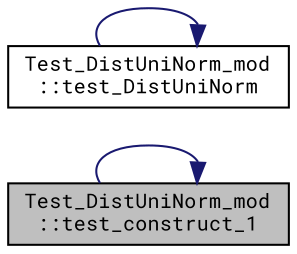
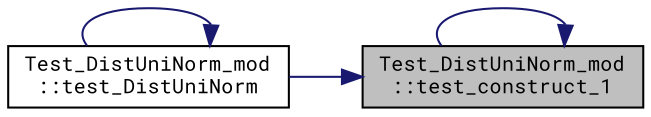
  digraph {
    rankdir=RL
    fontname="Roboto Mono"
    node [color=black fontname="Roboto Mono" fontsize=10 shape=record style=filled]
    edge [color=midnightblue dir=back fontname="Roboto Mono" fontsize=10 labelfontname=Helvetica labelfontsize=10 style=solid]
    n1 [fillcolor=grey75 fontcolor=black height=0.2 label="Test_DistUniNorm_mod\l::test_construct_1" width=0.4]
    n2 [fillcolor=white height=0.2 label="Test_DistUniNorm_mod\l::test_DistUniNorm" width=0.4]
    n1 -> n1
+   n1 -> n2
    n2 -> n2
  }
